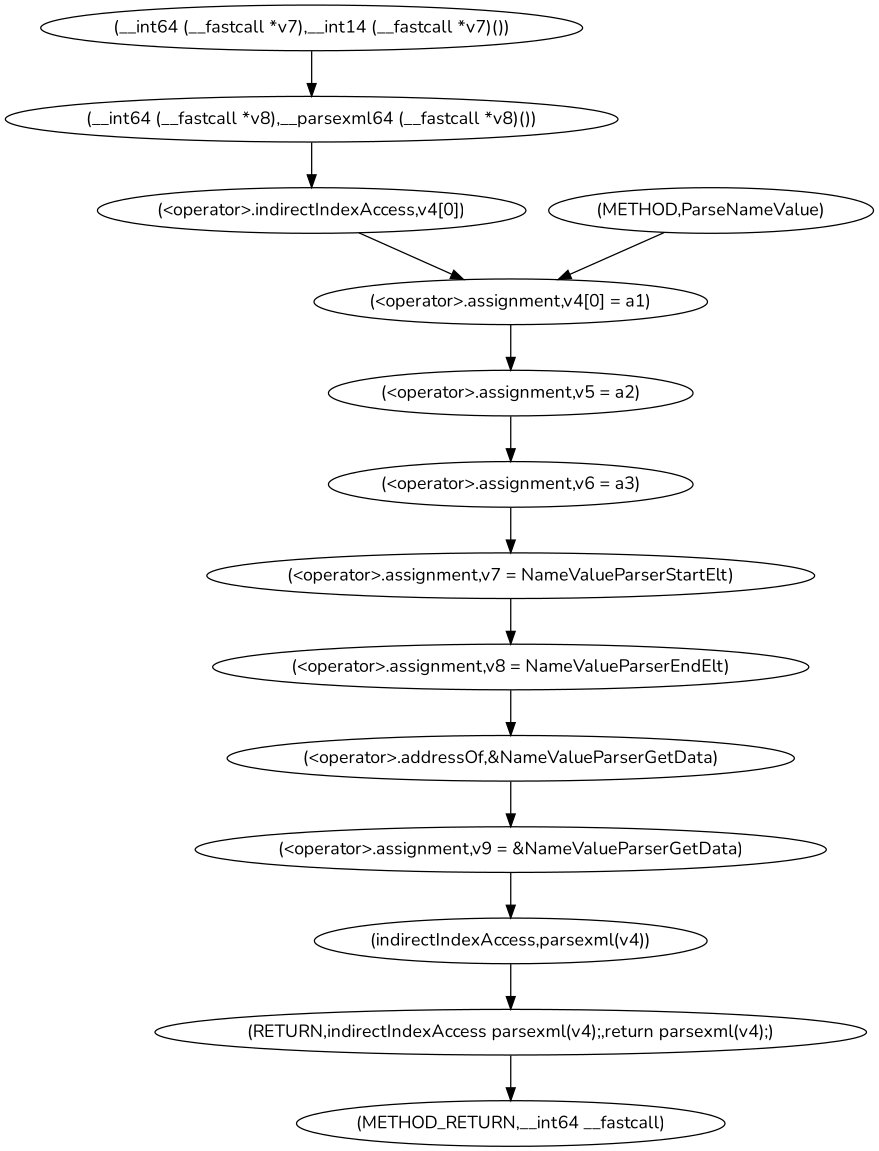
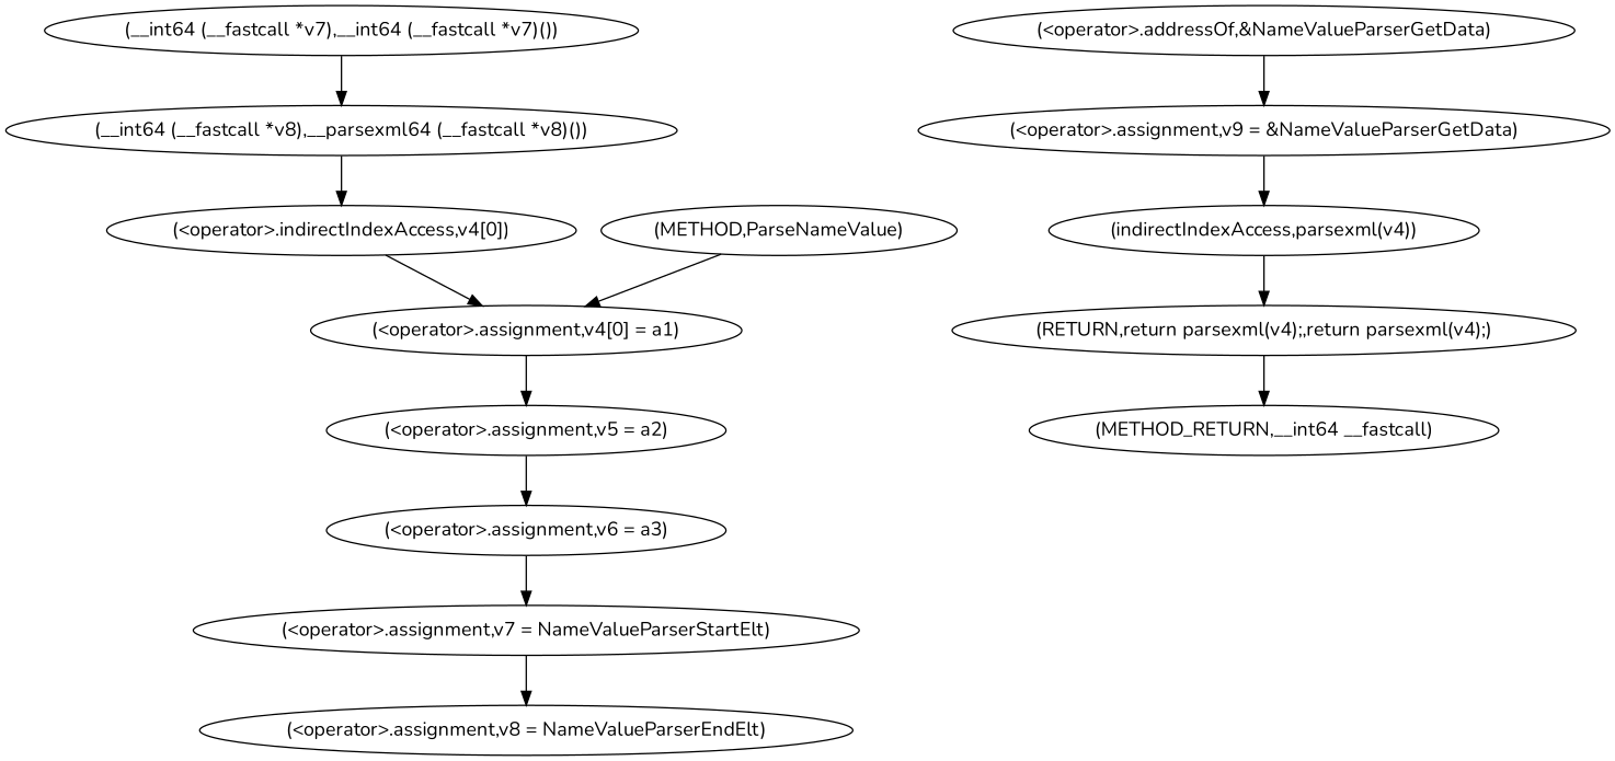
  digraph {
    fontname=Nunito
    node [fontname=Nunito]
    edge [fontname=Nunito]
-   n1 [label="(__int64 (__fastcall *v7),__int14 (__fastcall *v7)())"]
+   n1 [label="(__int64 (__fastcall *v7),__int64 (__fastcall *v7)())"]
    n2 [label="(__int64 (__fastcall *v8),__parsexml64 (__fastcall *v8)())"]
    n3 [label="(<operator>.indirectIndexAccess,v4[0])"]
    n4 [label="(<operator>.assignment,v4[0] = a1)"]
    n5 [label="(<operator>.assignment,v5 = a2)"]
    n6 [label="(<operator>.assignment,v6 = a3)"]
    n7 [label="(<operator>.assignment,v7 = NameValueParserStartElt)"]
    n8 [label="(<operator>.assignment,v8 = NameValueParserEndElt)"]
    n9 [label="(<operator>.addressOf,&NameValueParserGetData)"]
    n10 [label="(<operator>.assignment,v9 = &NameValueParserGetData)"]
    n11 [label="(indirectIndexAccess,parsexml(v4))"]
-   n12 [label="(RETURN,indirectIndexAccess parsexml(v4);,return parsexml(v4);)"]
+   n12 [label="(RETURN,return parsexml(v4);,return parsexml(v4);)"]
    n13 [label="(METHOD_RETURN,__int64 __fastcall)"]
    n14 [label="(METHOD,ParseNameValue)"]
    n1 -> n2
    n2 -> n3
    n3 -> n4
    n4 -> n5
    n5 -> n6
    n6 -> n7
    n7 -> n8
-   n8 -> n9
    n9 -> n10
    n10 -> n11
    n11 -> n12
    n12 -> n13
    n14 -> n4
  }
